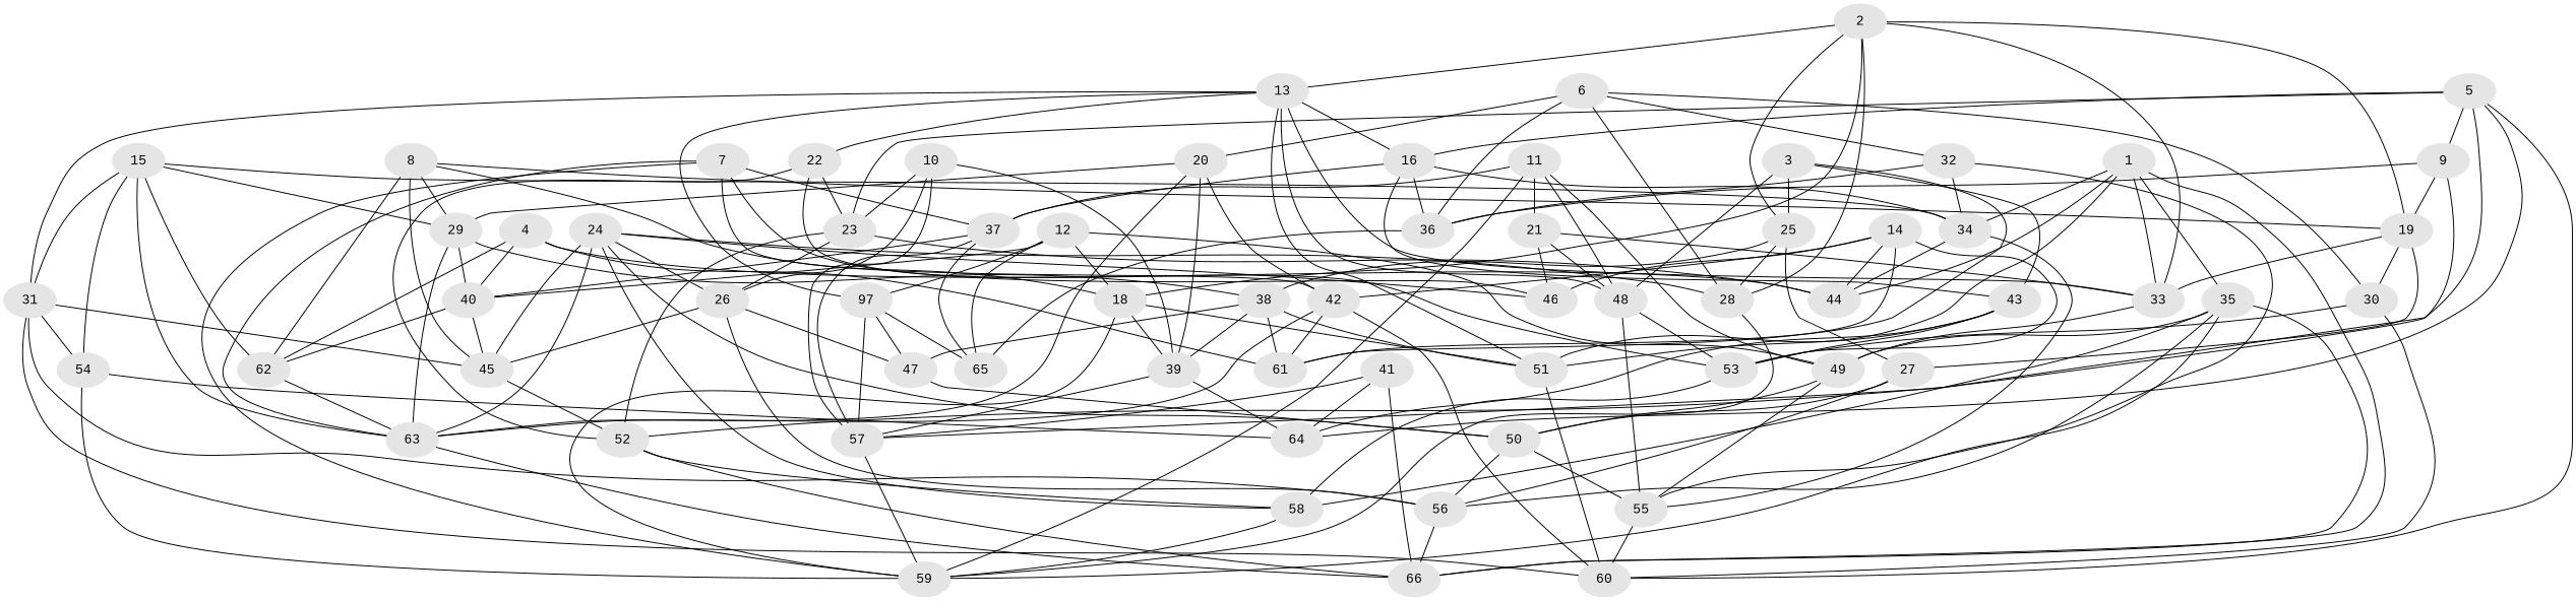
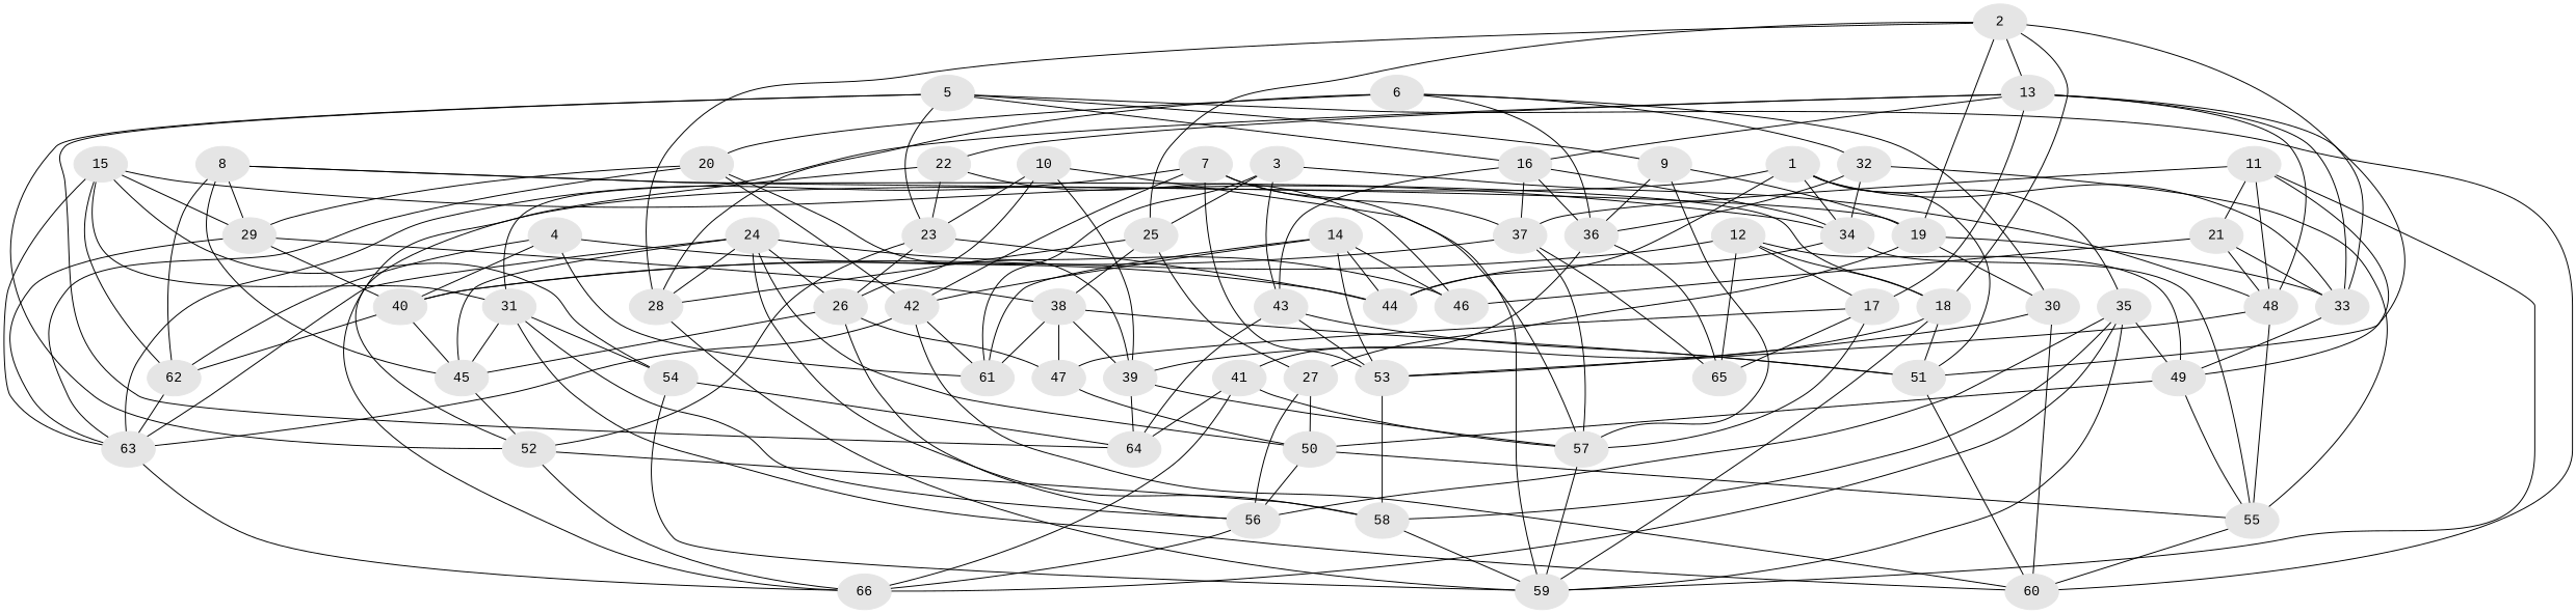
  graph {
    fontname="Liberation Mono"
    node [color=gray90 fontname="Liberation Mono" style=filled]
    edge [fontname="Liberation Mono" weight=1.0]
    1
    33
    34
    35
    44
    51
    66
    49
    55
    59
    58
    56
    60
    2
    13
    18
    19
    25
    28
    48
    16
-   17 [label=97]
+   17
    22
    31
    39
    30
    27
    38
    3
    43
    61
    64
    53
    4
    40
    62
    45
    63
    5
    9
    23
    52
    36
    57
    37
    26
    6
    20
    32
    42
    29
    65
    41
    7
    8
    10
    47
    11
    21
    46
    50
    12
    54
    14
    15
    24
    1 -- 33
    1 -- 34
    1 -- 35
    1 -- 44
    1 -- 51
    1 -- 66
    33 -- 49
    34 -- 44
    34 -- 55
    35 -- 66
    35 -- 49
    35 -- 59
    35 -- 58
    35 -- 56
    51 -- 60
    49 -- 55
    49 -- 50
    55 -- 60
    58 -- 59
    56 -- 66
    2 -- 33
    2 -- 13
    2 -- 18
    2 -- 19
    2 -- 25
    2 -- 28
    13 -- 33
    13 -- 51
    13 -- 48
    13 -- 16
    13 -- 17
    13 -- 22
    13 -- 31
    18 -- 51
    18 -- 59
    18 -- 39
    19 -- 33
    19 -- 30
    19 -- 27
    25 -- 28 [weight=2.0]
    25 -- 27
    25 -- 38
    28 -- 59
    48 -- 55 [weight=3.0]
    48 -- 53
    16 -- 34
    16 -- 43
    16 -- 36
    16 -- 37
    17 -- 57 [weight=2.0]
    17 -- 65
    17 -- 47
    22 -- 23
    22 -- 52
    22 -- 46
    31 -- 56
    31 -- 60
    31 -- 45
    31 -- 54
    39 -- 64
    39 -- 57
    30 -- 60
    30 -- 53
    27 -- 56
    27 -- 50
    38 -- 51
    38 -- 39
    38 -- 61
    38 -- 47
    3 -- 25
    3 -- 48
    3 -- 43
    3 -- 61
    43 -- 51
    43 -- 64 [weight=2.0]
    43 -- 53
    53 -- 58 [weight=2.0]
    4 -- 44
    4 -- 61
    4 -- 40
    4 -- 62
    40 -- 62
    40 -- 45
    62 -- 63
    45 -- 52
    63 -- 66
    5 -- 60
    5 -- 16
    5 -- 64
    5 -- 9
    5 -- 23
    5 -- 52
    9 -- 19
    9 -- 36
    9 -- 57
    23 -- 44
    23 -- 52
    23 -- 26
    52 -- 66
    52 -- 58
    36 -- 65
+   36 -- 41
    57 -- 59
    37 -- 40
    37 -- 57
    37 -- 65
    26 -- 56
    26 -- 45
    26 -- 47
    6 -- 28
    6 -- 30
    6 -- 36
    6 -- 20 [weight=2.0]
    6 -- 32
    20 -- 39
    20 -- 63
    20 -- 42
    20 -- 29
    32 -- 34
    32 -- 55
    32 -- 36
    42 -- 60
    42 -- 61
    42 -- 63
    29 -- 38
    29 -- 40
    29 -- 63
    41 -- 66
    41 -- 64
    41 -- 57
    7 -- 59
    7 -- 53
    7 -- 63
    7 -- 37
    7 -- 42
    8 -- 18
    8 -- 19
    8 -- 62 [weight=2.0]
    8 -- 45
    8 -- 29
    10 -- 39
    10 -- 23
    10 -- 57
    10 -- 26
    47 -- 50
    11 -- 49
    11 -- 59
    11 -- 48
    11 -- 37
    11 -- 21
    21 -- 33
    21 -- 48
    21 -- 46
    50 -- 55
    50 -- 56
    12 -- 49
    12 -- 18
    12 -- 17
    12 -- 40
    12 -- 65
    54 -- 59
    54 -- 64
    14 -- 44
    14 -- 61
    14 -- 53 [weight=2.0]
    14 -- 42
    14 -- 46
    15 -- 34
    15 -- 31
    15 -- 62
    15 -- 63
    15 -- 29
    15 -- 54
    24 -- 58
    24 -- 28
    24 -- 45
    24 -- 63
    24 -- 26
    24 -- 46
    24 -- 50
  }
